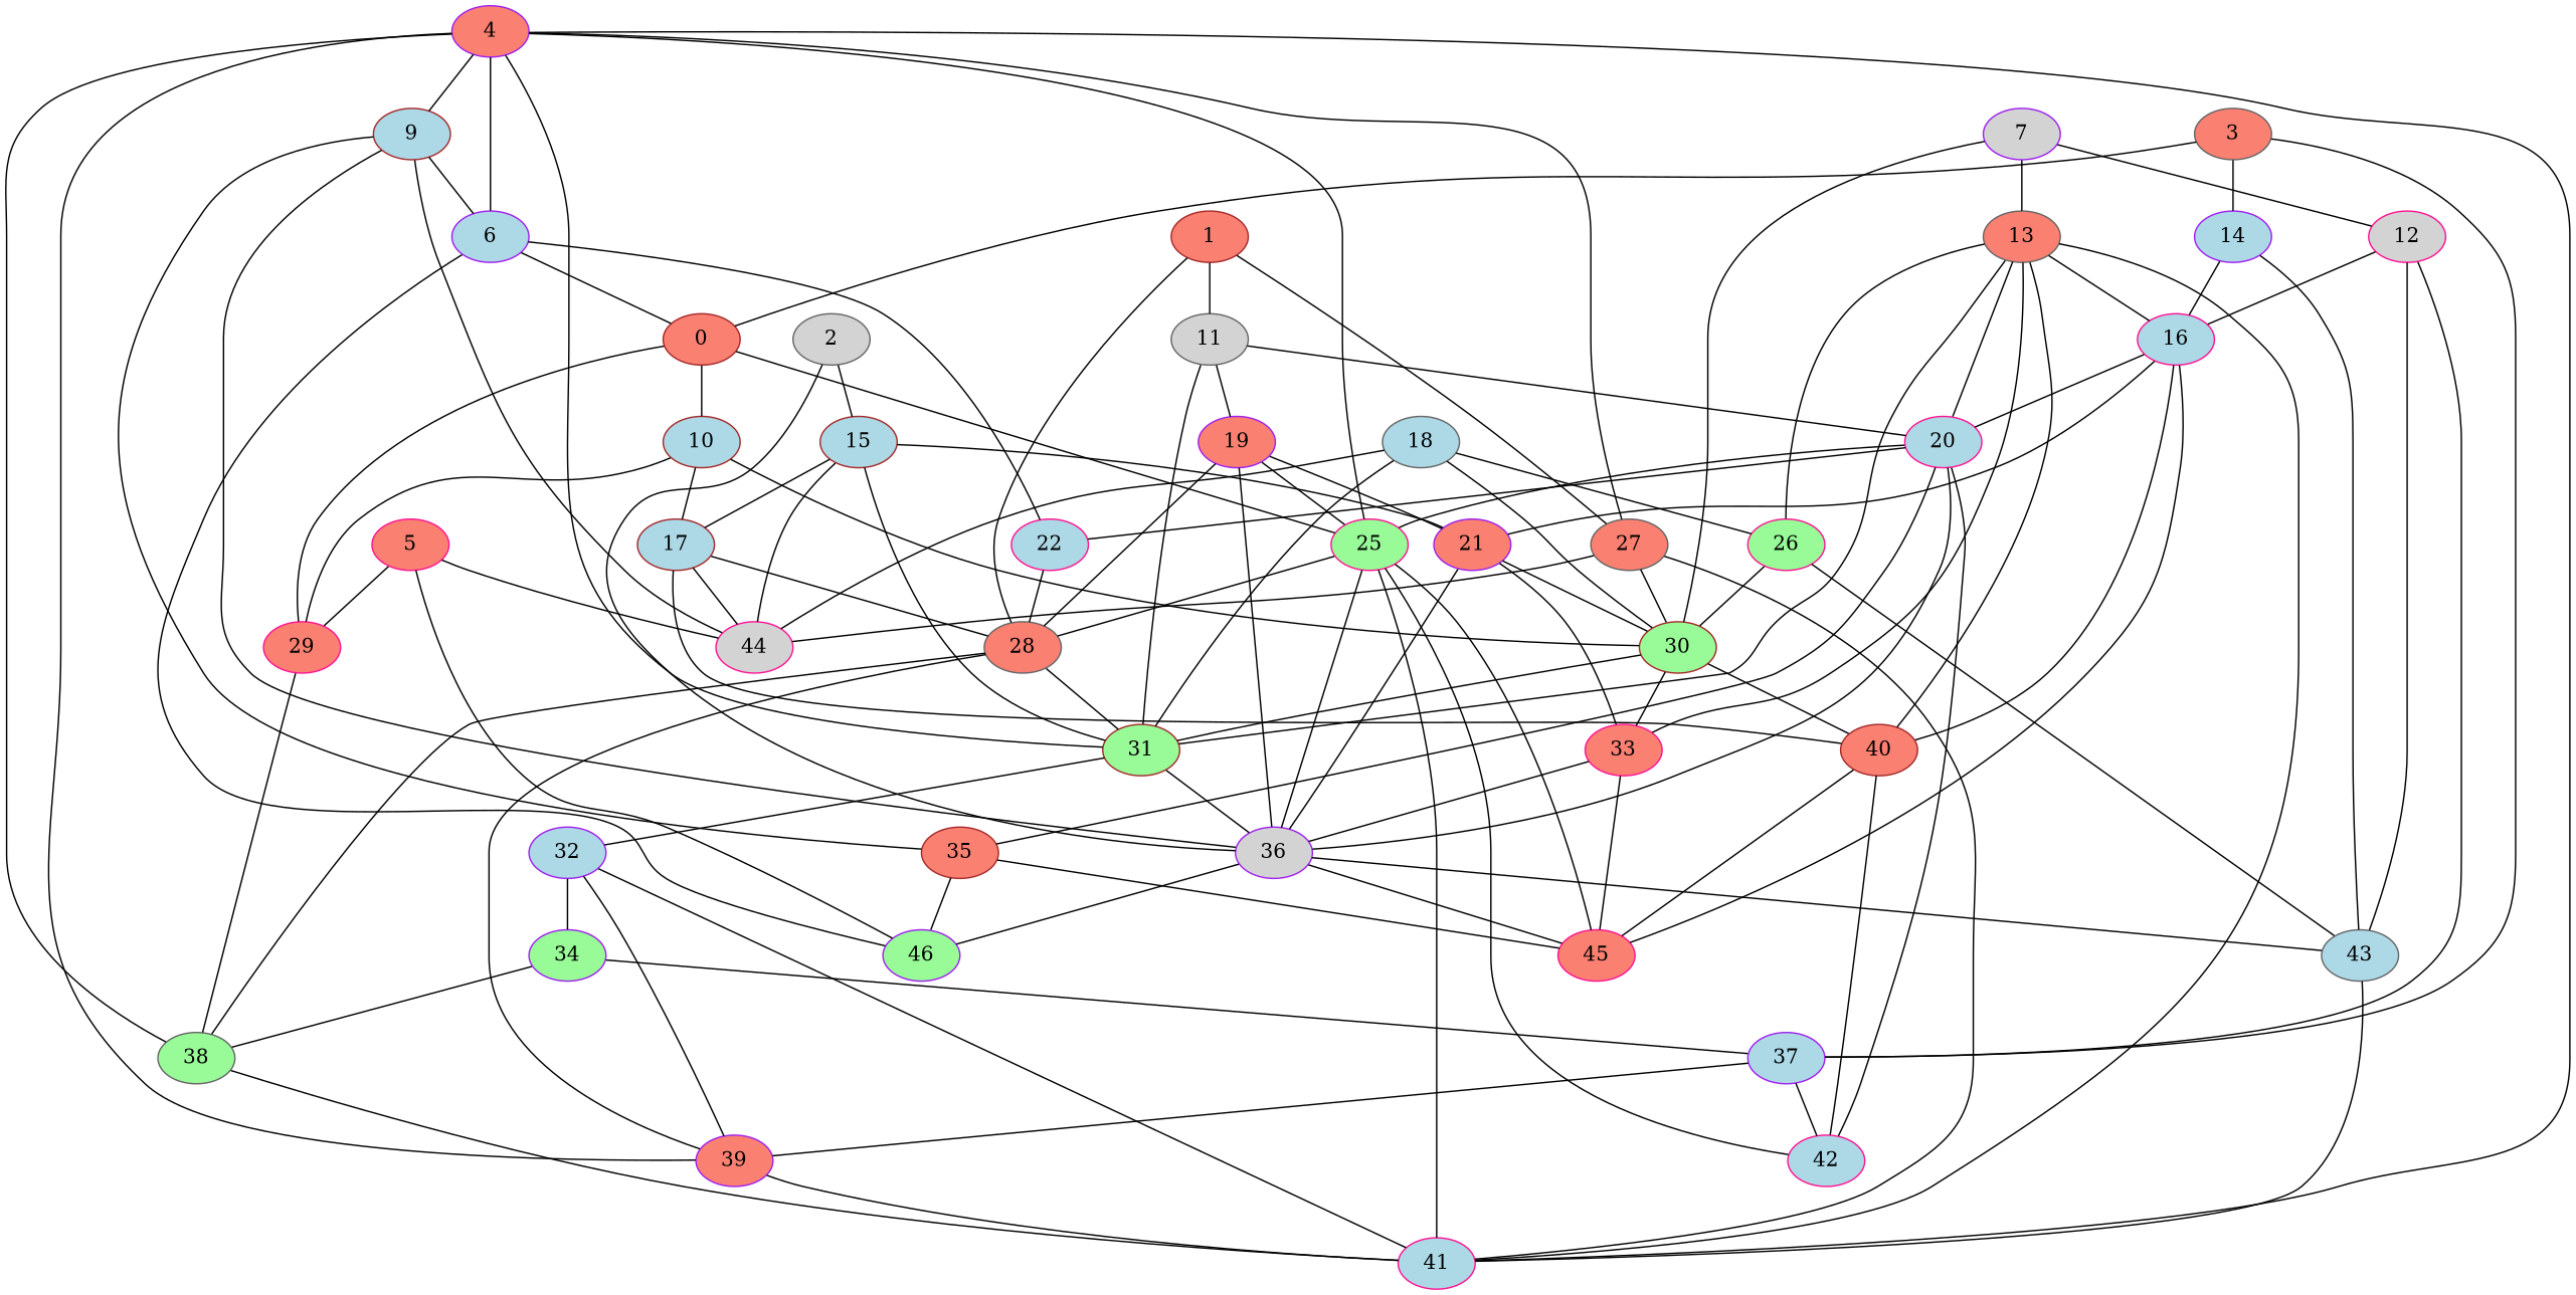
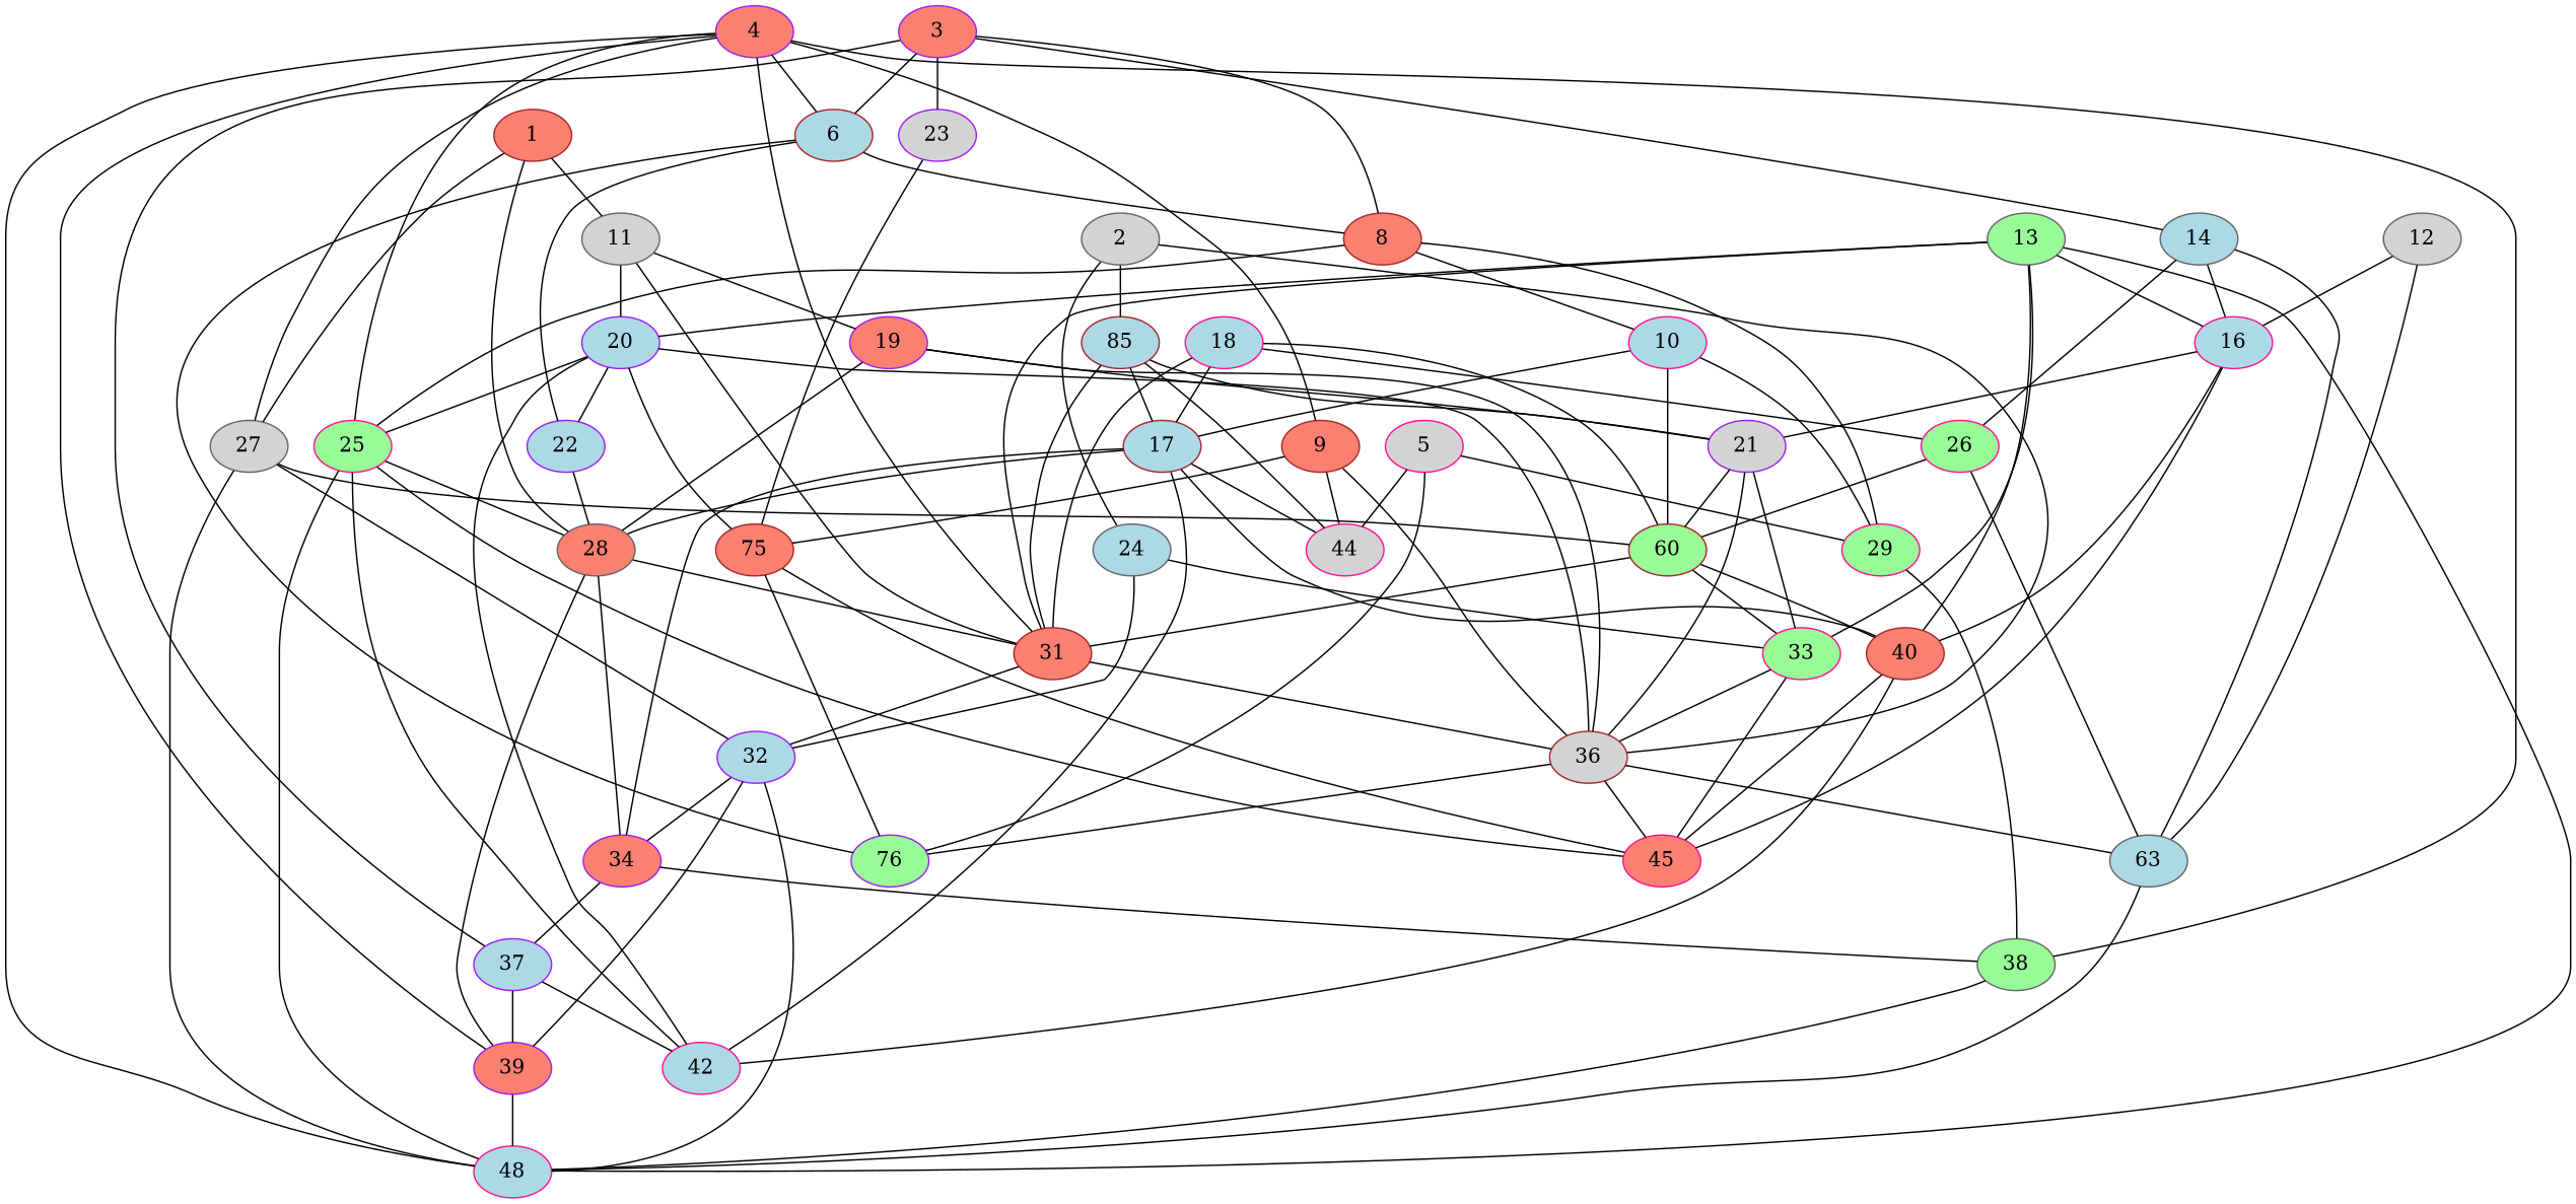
  graph {
    node [color=purple fillcolor=lightblue style=filled]
    edge [weight=1.0]
    1 [color=brown fillcolor=salmon]
    11 [color=gray40 fillcolor=lightgrey]
-   27 [color=gray40 fillcolor=salmon]
+   27 [color=gray40 fillcolor=lightgrey]
    28 [color=gray40 fillcolor=salmon]
-   31 [color=brown fillcolor=palegreen]
+   31 [color=brown fillcolor=salmon]
    19 [fillcolor=salmon]
-   20 [color=deeppink]
-   41 [color=deeppink]
-   30 [color=brown fillcolor=palegreen]
+   20
+   41 [color=deeppink label=48]
+   30 [color=brown fillcolor=palegreen label=60]
    32
    38 [color=gray40 fillcolor=palegreen]
    39 [fillcolor=salmon]
    2 [color=gray40 fillcolor=lightgrey]
-   15 [color=brown]
-   36 [fillcolor=lightgrey]
+   15 [color=brown label=85]
+   24 [color=gray40]
+   36 [color=brown fillcolor=lightgrey]
    44 [color=deeppink fillcolor=lightgrey]
    17 [color=brown]
-   21 [fillcolor=salmon]
-   33 [color=deeppink fillcolor=salmon]
-   46 [fillcolor=palegreen]
-   43 [color=gray40]
+   21 [fillcolor=lightgrey]
+   33 [color=deeppink fillcolor=palegreen]
+   46 [fillcolor=palegreen label=76]
+   43 [color=gray40 label=63]
    45 [color=deeppink fillcolor=salmon]
-   3 [color=gray40 fillcolor=salmon]
-   6
-   8 [color=brown fillcolor=salmon label=0]
-   14
+   3 [fillcolor=salmon]
+   6 [color=brown]
+   8 [color=brown fillcolor=salmon]
+   14 [color=gray40]
+   23 [fillcolor=lightgrey]
    37
-   22 [color=deeppink]
+   22
    25 [color=deeppink fillcolor=palegreen]
-   29 [color=deeppink fillcolor=salmon]
-   10 [color=brown]
+   29 [color=deeppink fillcolor=palegreen]
+   10 [color=deeppink]
    16 [color=deeppink]
    26 [color=deeppink fillcolor=palegreen]
-   35 [color=brown fillcolor=salmon]
+   35 [color=brown fillcolor=salmon label=75]
    42 [color=deeppink]
    4 [fillcolor=salmon]
-   9 [color=brown]
-   5 [color=deeppink fillcolor=salmon]
-   7 [fillcolor=lightgrey]
-   12 [color=deeppink fillcolor=lightgrey]
-   13 [color=gray40 fillcolor=salmon]
+   9 [color=brown fillcolor=salmon]
+   5 [color=deeppink fillcolor=lightgrey]
+   12 [color=gray40 fillcolor=lightgrey]
+   13 [color=gray40 fillcolor=palegreen]
    40 [color=brown fillcolor=salmon]
-   34 [fillcolor=palegreen]
-   18 [color=gray40]
+   34 [fillcolor=salmon]
+   18 [color=deeppink]
    1 -- 11 [weight=2.0]
    1 -- 27
    1 -- 28
    11 -- 31
    11 -- 19
    11 -- 20
    27 -- 41
    27 -- 30
-   27 -- 44
+   27 -- 32
    28 -- 31
-   28 -- 38
+   28 -- 34
    28 -- 39
    31 -- 32
    31 -- 36 [weight=2.0]
    19 -- 28
    19 -- 36
    19 -- 21
-   19 -- 25
    20 -- 36
    20 -- 22
    20 -- 25
    20 -- 35
    20 -- 42
    30 -- 31
    30 -- 33
    30 -- 40
    32 -- 41
    32 -- 39
    32 -- 34
    38 -- 41
    39 -- 41 [weight=2.0]
    2 -- 15
+   2 -- 24
    2 -- 36
    15 -- 31
    15 -- 44
    15 -- 17
    15 -- 21
+   24 -- 32
+   24 -- 33
    36 -- 46
    36 -- 43
    36 -- 45
    17 -- 28
    17 -- 44
+   17 -- 42
    17 -- 40 [weight=2.0]
+   17 -- 34
    21 -- 30
    21 -- 36
    21 -- 33 [weight=2.0]
    33 -- 36
    33 -- 45
    43 -- 41 [weight=2.0]
-   9 -- 6
+   3 -- 6
    3 -- 8
    3 -- 14
+   3 -- 23
    3 -- 37
    6 -- 46
    6 -- 8
    6 -- 22
    8 -- 25
    8 -- 29
    8 -- 10
    14 -- 43
    14 -- 16
-   13 -- 26
+   14 -- 26
+   23 -- 35
    37 -- 39
    37 -- 42
    22 -- 28
    25 -- 28
    25 -- 41 [weight=2.0]
-   25 -- 36
    25 -- 45
    25 -- 42
    29 -- 38
    10 -- 30 [weight=2.0]
    10 -- 17
    10 -- 29
-   16 -- 20 [weight=2.0]
    16 -- 21
    16 -- 45
    16 -- 40
    26 -- 30
    26 -- 43
    35 -- 46
    35 -- 45
    4 -- 27
    4 -- 31
    4 -- 41
    4 -- 38 [weight=2.0]
    4 -- 39
    4 -- 6
    4 -- 25
    4 -- 9
    9 -- 36
    9 -- 44
    9 -- 35
    5 -- 44
    5 -- 46
    5 -- 29
-   7 -- 30
-   7 -- 12
-   7 -- 13
    12 -- 43 [weight=2.0]
-   12 -- 37
    12 -- 16
    13 -- 31
    13 -- 20
    13 -- 41
    13 -- 33
    13 -- 16
    13 -- 40
    40 -- 45
    40 -- 42
    34 -- 38
    34 -- 37
    18 -- 31 [weight=2.0]
    18 -- 30
-   18 -- 44
+   18 -- 17
    18 -- 26
  }
